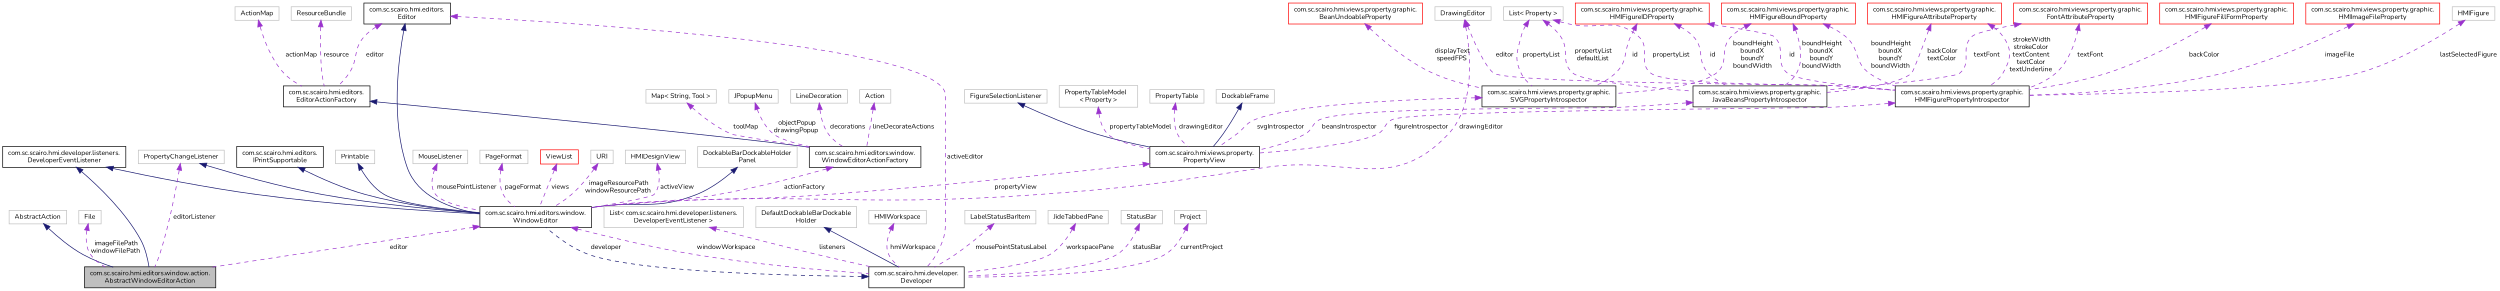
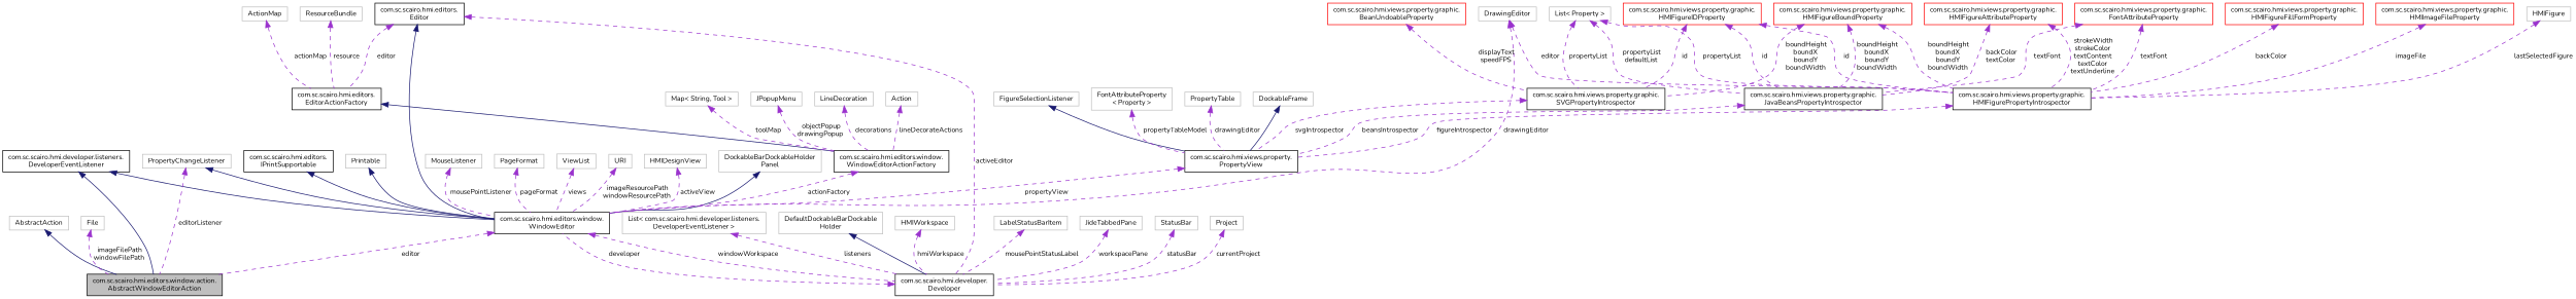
  digraph {
    fontname=Nunito
    rankdir=TB
    node [color=grey75 fillcolor=white fontname=Nunito fontsize=10 shape=record style=filled]
    edge [color=darkorchid3 dir=back fontname=Nunito fontsize=10 labelfontname=Helvetica labelfontsize=10 style=dashed]
    n1 [color=black fillcolor=grey75 fontcolor=black height=0.2 label="com.sc.scairo.hmi.editors.window.action.\lAbstractWindowEditorAction" width=0.4]
    n2 [height=0.2 label=AbstractAction width=0.4]
    n3 [color=black height=0.2 label="com.sc.scairo.hmi.developer.listeners.\lDeveloperEventListener" width=0.4]
    n4 [color=black height=0.2 label="com.sc.scairo.hmi.editors.window.\lWindowEditor" width=0.4]
    n5 [color=black height=0.2 label="com.sc.scairo.hmi.developer.\lDeveloper" width=0.4]
    n6 [height=0.2 label="DockableBarDockableHolder\lPanel" width=0.4]
    n7 [height=0.2 label=PropertyChangeListener width=0.4]
    n8 [color=black height=0.2 label="com.sc.scairo.hmi.editors.\lEditor" width=0.4]
    n9 [color=black height=0.2 label="com.sc.scairo.hmi.editors.\lEditorActionFactory" width=0.4]
    n10 [color=black height=0.2 label="com.sc.scairo.hmi.editors.window.\lWindowEditorActionFactory" width=0.4]
    n11 [color=black height=0.2 label="com.sc.scairo.hmi.editors.\lIPrintSupportable" width=0.4]
    n12 [height=0.2 label=Printable width=0.4]
    n13 [height=0.2 label=DrawingEditor width=0.4]
    n14 [color=black height=0.2 label="com.sc.scairo.hmi.views.property.graphic.\lHMIFigurePropertyIntrospector" width=0.4]
    n15 [color=black height=0.2 label="com.sc.scairo.hmi.views.property.\lPropertyView" width=0.4]
    n16 [height=0.2 label=MouseListener width=0.4]
    n17 [height=0.2 label=PageFormat width=0.4]
-   n18 [color=red height=0.2 label=ViewList width=0.4]
+   n18 [height=0.2 label=ViewList width=0.4]
    n19 [height=0.2 label=URI width=0.4]
    n20 [height=0.2 label=HMIDesignView width=0.4]
    n21 [height=0.2 label="DefaultDockableBarDockable\lHolder" width=0.4]
    n22 [height=0.2 label=HMIWorkspace width=0.4]
    n23 [height=0.2 label=LabelStatusBarItem width=0.4]
    n24 [height=0.2 label=JideTabbedPane width=0.4]
    n25 [height=0.2 label=StatusBar width=0.4]
    n26 [height=0.2 label=Project width=0.4]
    n27 [height=0.2 label="List\< com.sc.scairo.hmi.developer.listeners.\lDeveloperEventListener \>" width=0.4]
    n28 [height=0.2 label=DockableFrame width=0.4]
    n29 [height=0.2 label=FigureSelectionListener width=0.4]
    n30 [color=black height=0.2 label="com.sc.scairo.hmi.views.property.graphic.\lJavaBeansPropertyIntrospector" width=0.4]
    n31 [color=red height=0.2 label="com.sc.scairo.hmi.views.property.graphic.\lHMIFigureBoundProperty" width=0.4]
    n32 [color=black height=0.2 label="com.sc.scairo.hmi.views.property.graphic.\lSVGPropertyIntrospector" width=0.4]
    n33 [color=red height=0.2 label="com.sc.scairo.hmi.views.property.graphic.\lHMIFigureIDProperty" width=0.4]
    n34 [height=0.2 label="List\< Property \>" width=0.4]
    n35 [color=red height=0.2 label="com.sc.scairo.hmi.views.property.graphic.\lHMIFigureAttributeProperty" width=0.4]
    n36 [color=red height=0.2 label="com.sc.scairo.hmi.views.property.graphic.\lFontAttributeProperty" width=0.4]
    n37 [color=red height=0.2 label="com.sc.scairo.hmi.views.property.graphic.\lHMIFigureFillFormProperty" width=0.4]
    n38 [color=red height=0.2 label="com.sc.scairo.hmi.views.property.graphic.\lHMIImageFileProperty" width=0.4]
    n39 [height=0.2 label=HMIFigure width=0.4]
-   n40 [height=0.2 label="PropertyTableModel\l\< Property \>" width=0.4]
+   n40 [height=0.2 label="FontAttributeProperty\l\< Property \>" width=0.4]
    n41 [height=0.2 label=PropertyTable width=0.4]
    n42 [color=red height=0.2 label="com.sc.scairo.hmi.views.property.graphic.\lBeanUndoableProperty" width=0.4]
    n43 [height=0.2 label=ResourceBundle width=0.4]
    n44 [height=0.2 label=ActionMap width=0.4]
    n45 [height=0.2 label=JPopupMenu width=0.4]
    n46 [height=0.2 label=LineDecoration width=0.4]
    n47 [height=0.2 label=Action width=0.4]
    n48 [height=0.2 label="Map\< String, Tool \>" width=0.4]
    n49 [height=0.2 label=File width=0.4]
    n2 -> n1 [color=midnightblue style=solid]
    n3 -> n1 [color=midnightblue style=solid]
    n3 -> n4 [color=midnightblue style=solid]
    n4 -> n1 [label=" editor"]
    n4 -> n5 [label=" windowWorkspace"]
-   n5 -> n4 [color=midnightblue label=" developer"]
+   n5 -> n4 [label=" developer"]
    n6 -> n4 [color=midnightblue style=solid]
    n7 -> n1 [label=" editorListener"]
    n7 -> n4 [color=midnightblue style=solid]
    n8 -> n4 [color=midnightblue style=solid]
    n8 -> n5 [label=" activeEditor"]
    n8 -> n9 [label=" editor"]
    n9 -> n10 [color=midnightblue style=solid]
    n10 -> n4 [label=" actionFactory"]
    n11 -> n4 [color=midnightblue style=solid]
    n12 -> n4 [color=midnightblue style=solid]
    n13 -> n4 [label=" drawingEditor"]
    n13 -> n14 [label=" editor"]
    n14 -> n15 [label=" figureIntrospector"]
    n15 -> n4 [label=" propertyView"]
    n16 -> n4 [label=" mousePointListener"]
    n17 -> n4 [label=" pageFormat"]
    n18 -> n4 [label=" views"]
    n19 -> n4 [label=" imageResourcePath\nwindowResourcePath"]
    n20 -> n4 [label=" activeView"]
    n21 -> n5 [color=midnightblue style=solid]
    n22 -> n5 [label=" hmiWorkspace"]
    n23 -> n5 [label=" mousePointStatusLabel"]
    n24 -> n5 [label=" workspacePane"]
    n25 -> n5 [label=" statusBar"]
    n26 -> n5 [label=" currentProject"]
    n27 -> n5 [label=" listeners"]
    n28 -> n15 [color=midnightblue style=solid]
    n29 -> n15 [color=midnightblue style=solid]
    n30 -> n15 [label=" beansIntrospector"]
    n31 -> n14 [label=" boundHeight\nboundX\nboundY\nboundWidth"]
    n31 -> n30 [label=" boundHeight\nboundX\nboundY\nboundWidth"]
    n31 -> n32 [label=" boundHeight\nboundX\nboundY\nboundWidth"]
    n32 -> n15 [label=" svgIntrospector"]
    n33 -> n14 [label=" id"]
    n33 -> n30 [label=" id"]
    n33 -> n32 [label=" id"]
    n34 -> n14 [label=" propertyList"]
    n34 -> n30 [label=" propertyList\ndefaultList"]
    n34 -> n32 [label=" propertyList"]
    n35 -> n14 [label=" strokeWidth\nstrokeColor\ntextContent\ntextColor\ntextUnderline"]
    n35 -> n30 [label=" backColor\ntextColor"]
    n36 -> n14 [label=" textFont"]
    n36 -> n30 [label=" textFont"]
    n37 -> n14 [label=" backColor"]
    n38 -> n14 [label=" imageFile"]
    n39 -> n14 [label=" lastSelectedFigure"]
    n40 -> n15 [label=" propertyTableModel"]
    n41 -> n15 [label=" drawingEditor"]
    n42 -> n32 [label=" displayText\nspeedFPS"]
    n43 -> n9 [label=" resource"]
    n44 -> n9 [label=" actionMap"]
    n45 -> n10 [label=" objectPopup\ndrawingPopup"]
    n46 -> n10 [label=" decorations"]
    n47 -> n10 [label=" lineDecorateActions"]
    n48 -> n10 [label=" toolMap"]
    n49 -> n1 [label=" imageFilePath\nwindowFilePath"]
  }
